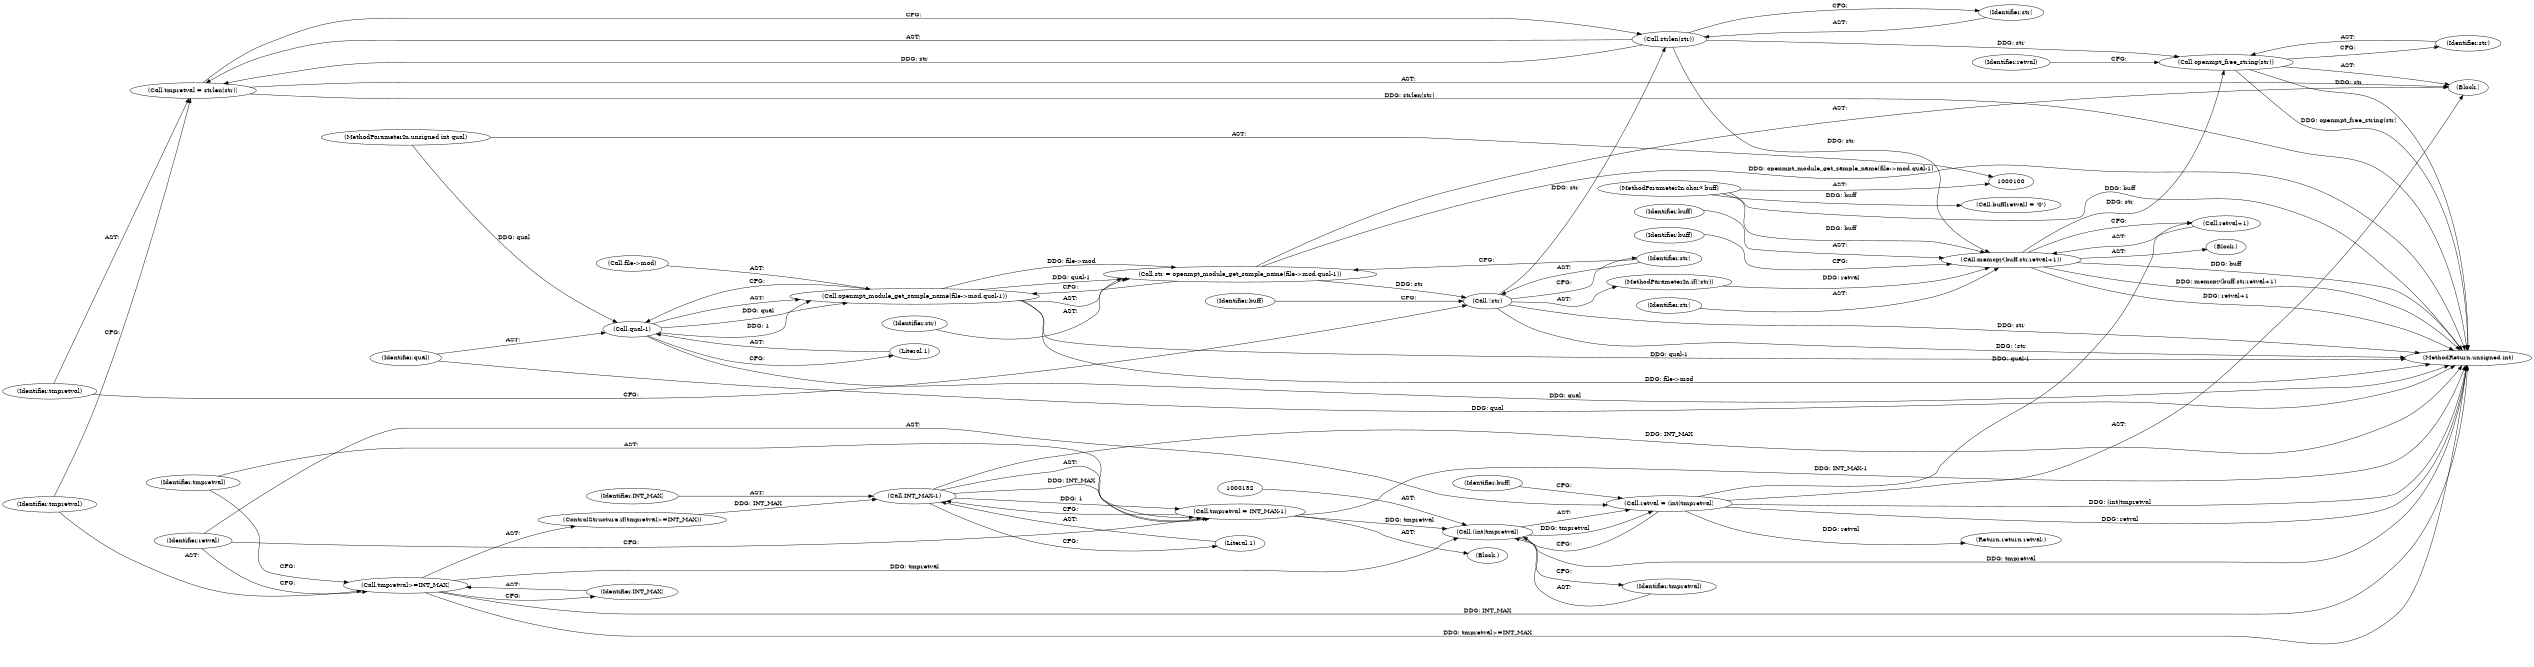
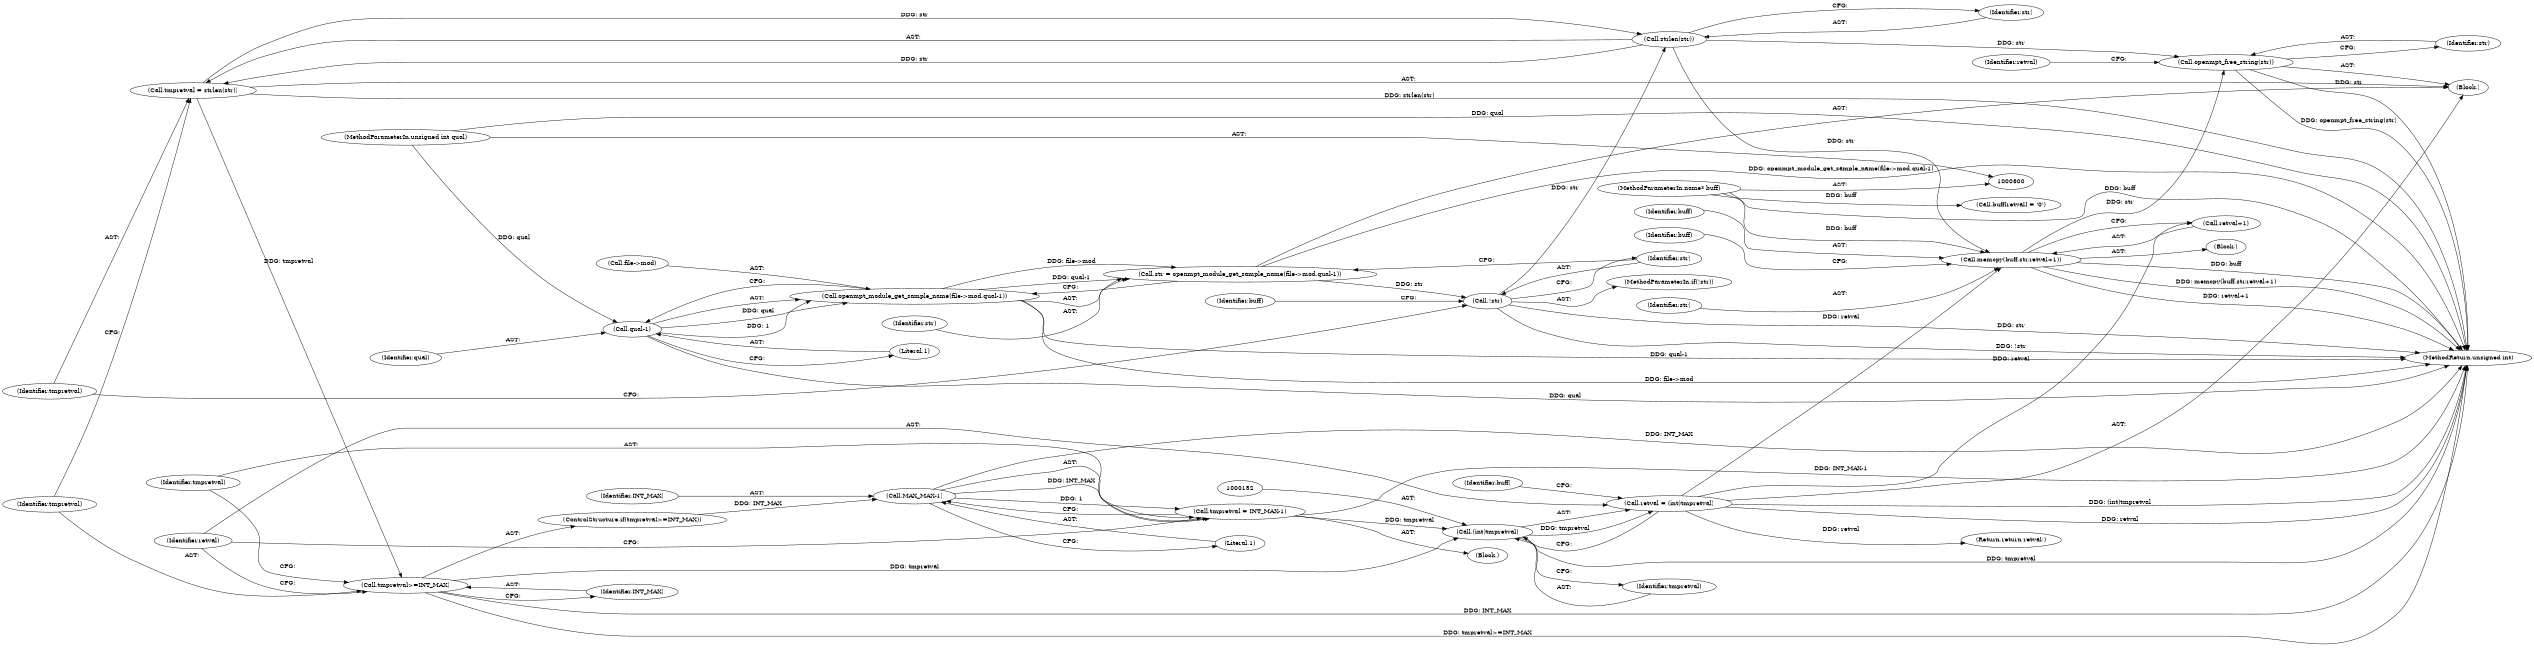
  digraph {
    rankdir=LR
    n1 [label="(Call,openmpt_free_string(str))"]
    n2 [label="(Block,)"]
    n3 [label="(MethodReturn,unsigned int)"]
    n4 [label="(Identifier,str)"]
    n5 [label="(Call,memcpy(buff,str,retval+1))"]
    n6 [label="(Block,)"]
    n7 [label="(Call,retval+1)"]
-   n8 [label="(MethodParameterIn,char* buff)"]
+   n8 [label="(MethodParameterIn,name* buff)"]
    n9 [label="(Call,buff[retval] = '\0')"]
-   1000100
+   1000100 [label=1000800]
    n11 [label="(Call,strlen(str))"]
    n12 [label="(Call,tmpretval = strlen(str))"]
    n13 [label="(Identifier,str)"]
    n14 [label="(Call,tmpretval>=INT_MAX)"]
    n15 [label="(Call,!str)"]
    n16 [label="(MethodParameterIn,if(!str))"]
    n17 [label="(Identifier,str)"]
    n18 [label="(Call,str = openmpt_module_get_sample_name(file->mod,qual-1))"]
    n19 [label="(Call,openmpt_module_get_sample_name(file->mod,qual-1))"]
    n20 [label="(Call,qual-1)"]
    n21 [label="(Literal,1)"]
    n22 [label="(MethodParameterIn,unsigned int qual)"]
    n23 [label="(Call,retval = (int)tmpretval)"]
    n24 [label="(Call,(int)tmpretval)"]
    n25 [label="(Return,return retval;)"]
    n26 [label="(Identifier,tmpretval)"]
    n27 [label="(ControlStructure,if(tmpretval>=INT_MAX))"]
    n28 [label="(Identifier,INT_MAX)"]
-   n29 [label="(Call,INT_MAX-1)"]
+   n29 [label="(Call,MAX_MAX-1)"]
    n30 [label="(Call,tmpretval = INT_MAX-1)"]
    n31 [label="(Literal,1)"]
    n32 [label="(Block,)"]
    n33 [label="(Call,file->mod)"]
    n34 [label="(Identifier,str)"]
    n35 [label="(Identifier,buff)"]
    n36 [label="(Identifier,tmpretval)"]
    n37 [label="(Identifier,INT_MAX)"]
    n38 [label="(Identifier,retval)"]
    n39 [label="(Identifier,tmpretval)"]
    n40 [label="(Identifier,buff)"]
    n41 [label="(Identifier,str)"]
    n42 [label="(Identifier,buff)"]
    n43 [label="(Identifier,buff)"]
    n44 [label="(Identifier,retval)"]
    n45 [label="(Identifier,qual)"]
    n46 [label="(Identifier,tmpretval)"]
    1000152
    n1 -> n2 [label="AST: "]
    n1 -> n3 [label="DDG: str"]
    n1 -> n3 [label="DDG: openmpt_free_string(str)"]
    n1 -> n4 [label="CFG: "]
    n4 -> n1 [label="AST: "]
    n5 -> n1 [label="DDG: str"]
    n5 -> n3 [label="DDG: memcpy(buff,str,retval+1)"]
    n5 -> n3 [label="DDG: retval+1"]
    n5 -> n3 [label="DDG: buff"]
    n5 -> n6 [label="AST: "]
    n5 -> n7 [label="CFG: "]
    n7 -> n5 [label="AST: "]
    n8 -> n3 [label="DDG: buff"]
    n8 -> n5 [label="DDG: buff"]
    n8 -> n9 [label="DDG: buff"]
    n8 -> 1000100 [label="AST: "]
    n11 -> n1 [label="DDG: str"]
    n11 -> n5 [label="DDG: str"]
    n11 -> n12 [label="AST: "]
    n11 -> n12 [label="DDG: str"]
    n11 -> n13 [label="CFG: "]
    n12 -> n2 [label="AST: "]
    n12 -> n3 [label="DDG: strlen(str)"]
-   n12 -> n11 [label="CFG: "]
+   n12 -> n11 [label="DDG: str"]
+   n12 -> n14 [label="DDG: tmpretval"]
    n13 -> n11 [label="AST: "]
    n14 -> n3 [label="DDG: INT_MAX"]
    n14 -> n3 [label="DDG: tmpretval>=INT_MAX"]
    n14 -> n24 [label="DDG: tmpretval"]
    n14 -> n27 [label="AST: "]
    n14 -> n28 [label="CFG: "]
    n15 -> n3 [label="DDG: !str"]
    n15 -> n3 [label="DDG: str"]
    n15 -> n11 [label="DDG: str"]
    n15 -> n16 [label="AST: "]
    n15 -> n17 [label="CFG: "]
    n17 -> n15 [label="AST: "]
    n17 -> n18 [label="CFG: "]
    n18 -> n2 [label="AST: "]
    n18 -> n3 [label="DDG: openmpt_module_get_sample_name(file->mod,qual-1)"]
    n18 -> n15 [label="DDG: str"]
    n18 -> n19 [label="CFG: "]
    n19 -> n3 [label="DDG: qual-1"]
    n19 -> n3 [label="DDG: file->mod"]
    n19 -> n18 [label="AST: "]
    n19 -> n18 [label="DDG: file->mod"]
    n19 -> n18 [label="DDG: qual-1"]
    n19 -> n20 [label="CFG: "]
    n20 -> n3 [label="DDG: qual"]
    n20 -> n19 [label="AST: "]
    n20 -> n19 [label="DDG: qual"]
    n20 -> n19 [label="DDG: 1"]
    n20 -> n21 [label="CFG: "]
    n21 -> n20 [label="AST: "]
-   n45 -> n3 [label="DDG: qual"]
+   n22 -> n3 [label="DDG: qual"]
    n22 -> 1000100 [label="AST: "]
    n22 -> n20 [label="DDG: qual"]
    n23 -> n2 [label="AST: "]
    n23 -> n3 [label="DDG: (int)tmpretval"]
    n23 -> n3 [label="DDG: retval"]
-   n16 -> n5 [label="DDG: retval"]
-   n23 -> n7 [label="DDG: qual-1"]
+   n23 -> n5 [label="DDG: retval"]
+   n23 -> n7 [label="DDG: retval"]
    n23 -> n24 [label="CFG: "]
    n23 -> n25 [label="DDG: retval"]
    n24 -> n3 [label="DDG: tmpretval"]
    n24 -> n23 [label="AST: "]
    n24 -> n23 [label="DDG: tmpretval"]
    n24 -> n26 [label="CFG: "]
    n26 -> n24 [label="AST: "]
    n27 -> n29 [label="DDG: INT_MAX"]
    n28 -> n14 [label="AST: "]
    n29 -> n3 [label="DDG: INT_MAX"]
    n29 -> n30 [label="AST: "]
    n29 -> n30 [label="DDG: INT_MAX"]
    n29 -> n30 [label="DDG: 1"]
    n29 -> n31 [label="CFG: "]
    n30 -> n3 [label="DDG: INT_MAX-1"]
    n30 -> n24 [label="DDG: tmpretval"]
    n30 -> n29 [label="CFG: "]
    n30 -> n32 [label="AST: "]
    n31 -> n29 [label="AST: "]
    n33 -> n19 [label="AST: "]
    n34 -> n5 [label="AST: "]
    n35 -> n23 [label="CFG: "]
    n36 -> n12 [label="AST: "]
    n36 -> n15 [label="CFG: "]
    n37 -> n29 [label="AST: "]
    n38 -> n1 [label="CFG: "]
    n39 -> n14 [label="CFG: "]
    n39 -> n30 [label="AST: "]
    n40 -> n15 [label="CFG: "]
    n41 -> n18 [label="AST: "]
    n42 -> n5 [label="AST: "]
    n43 -> n5 [label="CFG: "]
    n44 -> n14 [label="CFG: "]
    n44 -> n23 [label="AST: "]
    n44 -> n30 [label="CFG: "]
    n45 -> n20 [label="AST: "]
    n46 -> n12 [label="CFG: "]
    n46 -> n14 [label="AST: "]
    1000152 -> n24 [label="AST: "]
  }
